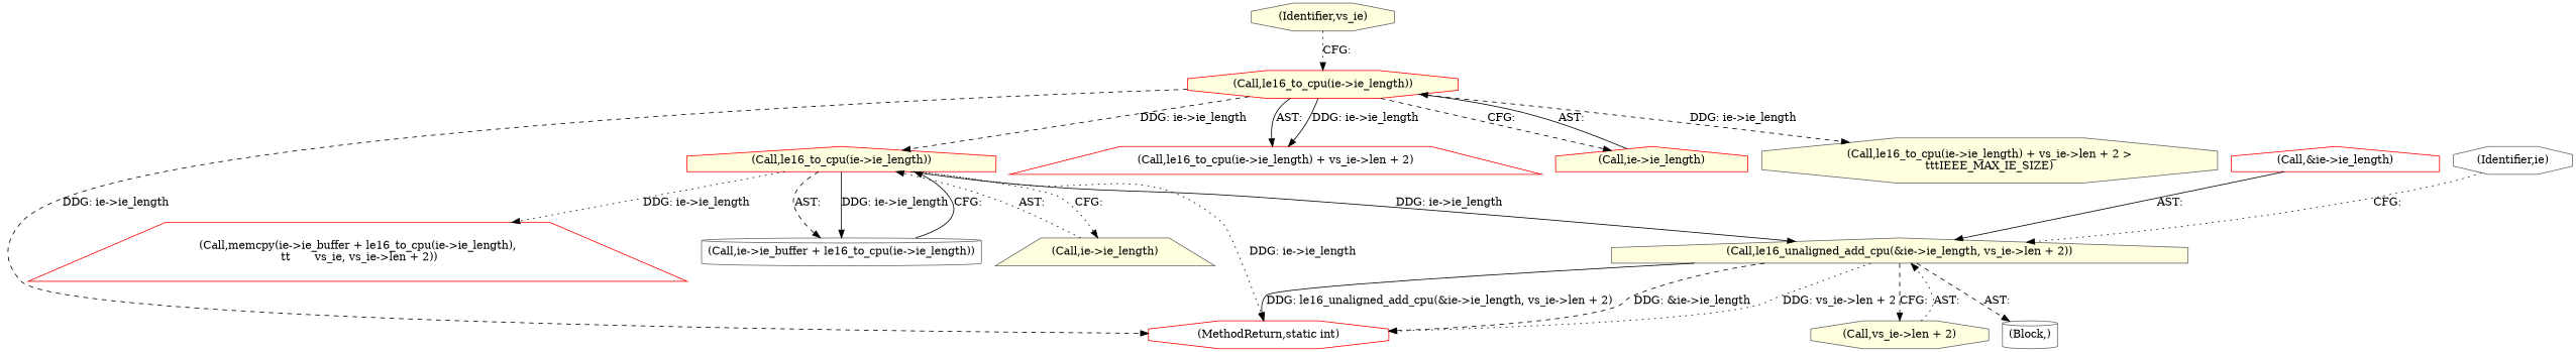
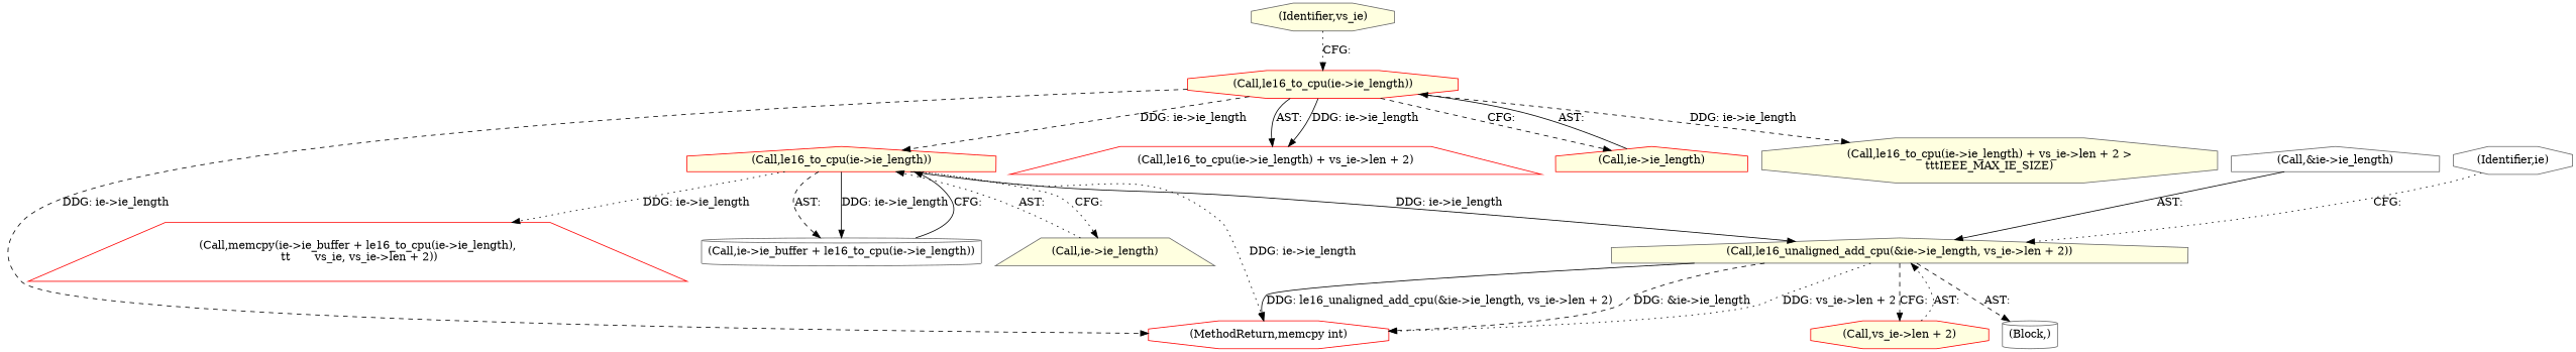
  digraph {
    node [color=gray40 fillcolor=lightyellow shape=octagon style=filled]
    edge [style=dashed]
    n1 [label="(Call,le16_unaligned_add_cpu(&ie->ie_length, vs_ie->len + 2))" shape=house]
-   n2 [label="(Call,vs_ie->len + 2)"]
-   n3 [color=red fillcolor=white label="(MethodReturn,static int)"]
+   n2 [color=red label="(Call,vs_ie->len + 2)"]
+   n3 [color=red fillcolor=white label="(MethodReturn,memcpy int)"]
    n4 [fillcolor=white label="(Block,)" shape=cylinder]
    n5 [color=red label="(Call,le16_to_cpu(ie->ie_length))" shape=house]
    n6 [label="(Call,ie->ie_length)" shape=trapezium]
    n7 [color=red fillcolor=white label="(Call,memcpy(ie->ie_buffer + le16_to_cpu(ie->ie_length),\n \t\t       vs_ie, vs_ie->len + 2))" shape=trapezium]
    n8 [fillcolor=white label="(Call,ie->ie_buffer + le16_to_cpu(ie->ie_length))" shape=cylinder]
    n9 [color=red label="(Call,le16_to_cpu(ie->ie_length))"]
    n10 [color=red fillcolor=white label="(Call,le16_to_cpu(ie->ie_length) + vs_ie->len + 2)" shape=trapezium]
    n11 [color=red label="(Call,ie->ie_length)" shape=house]
    n12 [label="(Call,le16_to_cpu(ie->ie_length) + vs_ie->len + 2 >\n\t\t\tIEEE_MAX_IE_SIZE)"]
    n13 [label="(Identifier,vs_ie)"]
-   n14 [color=red fillcolor=white label="(Call,&ie->ie_length)" shape=house]
+   n14 [fillcolor=white label="(Call,&ie->ie_length)" shape=house]
    n15 [fillcolor=white label="(Identifier,ie)"]
    n1 -> n2 [label="CFG: "]
    n1 -> n3 [label="DDG: &ie->ie_length"]
    n1 -> n3 [label="DDG: vs_ie->len + 2" style=dotted]
    n1 -> n3 [label="DDG: le16_unaligned_add_cpu(&ie->ie_length, vs_ie->len + 2)" style=solid]
    n1 -> n4 [label="AST: "]
    n2 -> n1 [label="AST: " style=dotted]
    n5 -> n1 [label="DDG: ie->ie_length" style=solid]
    n5 -> n3 [label="DDG: ie->ie_length" style=dotted]
    n5 -> n6 [label="CFG: " style=dotted]
    n5 -> n7 [label="DDG: ie->ie_length" style=dotted]
    n5 -> n8 [label="AST: "]
    n5 -> n8 [label="DDG: ie->ie_length" style=solid]
    n6 -> n5 [label="AST: " style=dotted]
    n8 -> n5 [label="CFG: " style=solid]
    n9 -> n3 [label="DDG: ie->ie_length"]
    n9 -> n5 [label="DDG: ie->ie_length"]
    n9 -> n10 [label="AST: " style=solid]
    n9 -> n10 [label="DDG: ie->ie_length" style=solid]
    n9 -> n11 [label="CFG: "]
    n9 -> n12 [label="DDG: ie->ie_length"]
    n11 -> n9 [label="AST: " style=solid]
    n13 -> n9 [label="CFG: " style=dotted]
    n14 -> n1 [label="AST: " style=solid]
    n15 -> n1 [label="CFG: " style=dotted]
  }
